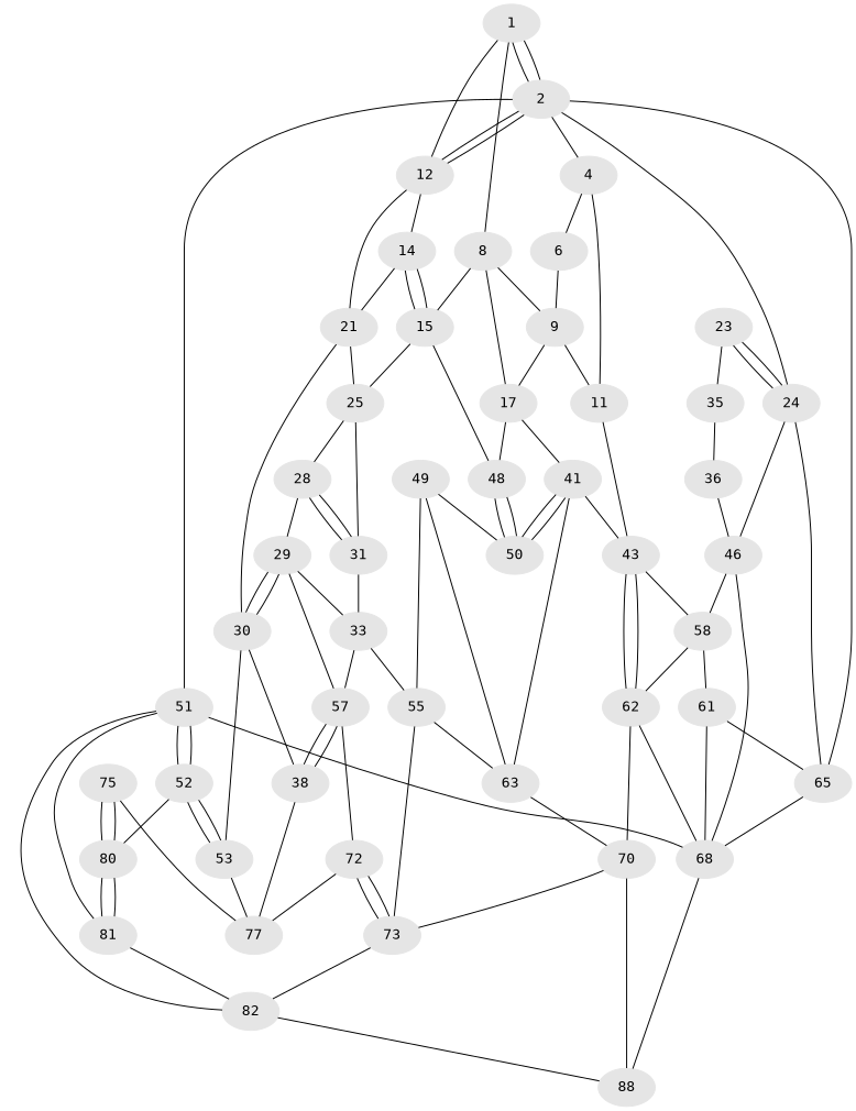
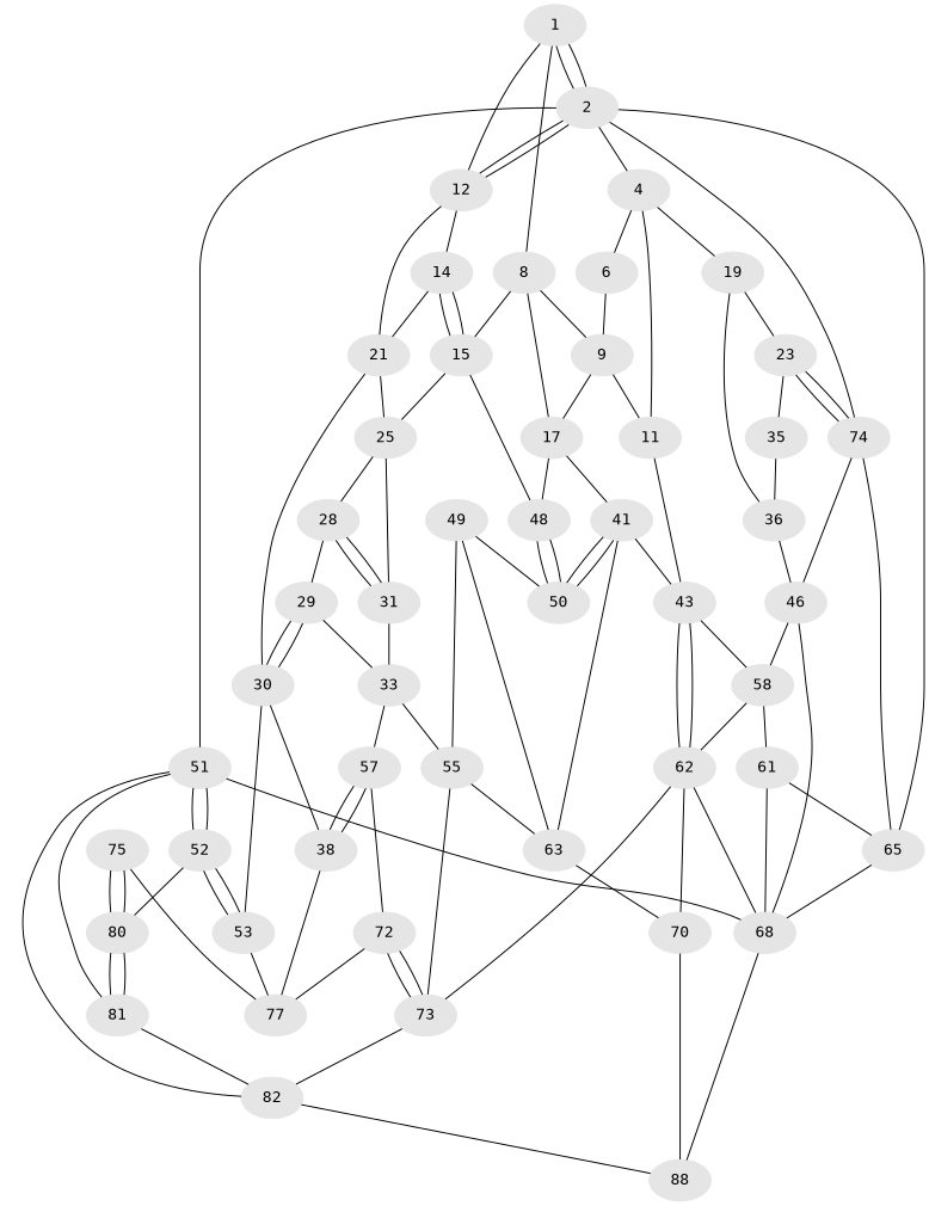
  graph {
    fontname="DejaVu Sans Mono"
    node [color=gray90 fontname="DejaVu Sans Mono" style=filled]
    edge [fontname="DejaVu Sans Mono"]
    1 [super="+7"]
    2 [super="+3"]
    8 [super="+16"]
    12 [super="+13"]
    4 [super="+5"]
-   24 [super="+47"]
+   24 [super="+47" label=74]
    51 [super="+86"]
    65
    9 [super="+10"]
    15 [super="+27"]
    17 [super="+40"]
    14
    21 [super="+22"]
    6
    11 [super="+18"]
+   19 [super="+20"]
    46 [super="+59"]
    52 [super="+85"]
    68 [super="+89"]
    81
    82 [super="+87"]
    43 [super="+44"]
    23
    36 [super="+45"]
    25 [super="+26"]
    48
    41 [super="+42"]
    58 [super="+60"]
    62 [super="+67"]
    30 [super="+39"]
    28
    31 [super="+34"]
    50
    63 [super="+64"]
    35
    38
    53 [super="+84"]
    29 [super="+32"]
    33 [super="+54"]
    n40 [label=57 super="+57"]
    55 [super="+69"]
    72 [super="+79"]
    77 [super="+78"]
    49 [super="+56"]
    73 [super="+74"]
    70 [super="+71"]
    61 [super="+66"]
    80 [super="+83"]
    88
    75 [super="+76"]
    1 -- 2
    1 -- 2
    1 -- 8
    1 -- 12
    2 -- 12
    2 -- 12
    2 -- 4
    2 -- 24
    2 -- 51
    2 -- 65
    8 -- 9
    8 -- 15
    8 -- 17
    12 -- 14
    12 -- 21
    4 -- 6
    4 -- 11
+   4 -- 19
    24 -- 65
    24 -- 46
    51 -- 52
    51 -- 52
    51 -- 68
    51 -- 81
    51 -- 82
    65 -- 68
    9 -- 17
    9 -- 11
    15 -- 25
    15 -- 48
    17 -- 48
    17 -- 41
    14 -- 15
    14 -- 15
    14 -- 21
    21 -- 25
    21 -- 30
    6 -- 9
    11 -- 43
+   19 -- 23
+   19 -- 36
    46 -- 68
    46 -- 58
    52 -- 53 [weight=2]
    52 -- 53
    52 -- 80
    68 -- 88
    81 -- 82
    82 -- 88
    43 -- 58
    43 -- 62
    43 -- 62
    23 -- 24
    23 -- 24
    23 -- 35
    36 -- 46
    25 -- 28
    25 -- 31
    48 -- 50
    48 -- 50
    41 -- 43
    41 -- 50
    41 -- 50
    41 -- 63
    58 -- 62
    58 -- 61
    62 -- 68
    62 -- 70
    30 -- 38
    30 -- 53
    28 -- 31
    28 -- 31
    28 -- 29
    31 -- 33
    63 -- 70
    35 -- 36 [weight=2]
    38 -- 77
    53 -- 77
    29 -- 30
    29 -- 30
    29 -- 33
-   29 -- n40
    33 -- n40
    33 -- 55
    n40 -- 38
    n40 -- 38
    n40 -- 72
    55 -- 63
    55 -- 73
    72 -- 77
    72 -- 73
    72 -- 73
    49 -- 50
    49 -- 63
    49 -- 55
    73 -- 82
-   70 -- 73
+   62 -- 73
    70 -- 88
    61 -- 65
    61 -- 68
    80 -- 81
    80 -- 81
    75 -- 77
    75 -- 80 [weight=2]
    75 -- 80
  }
